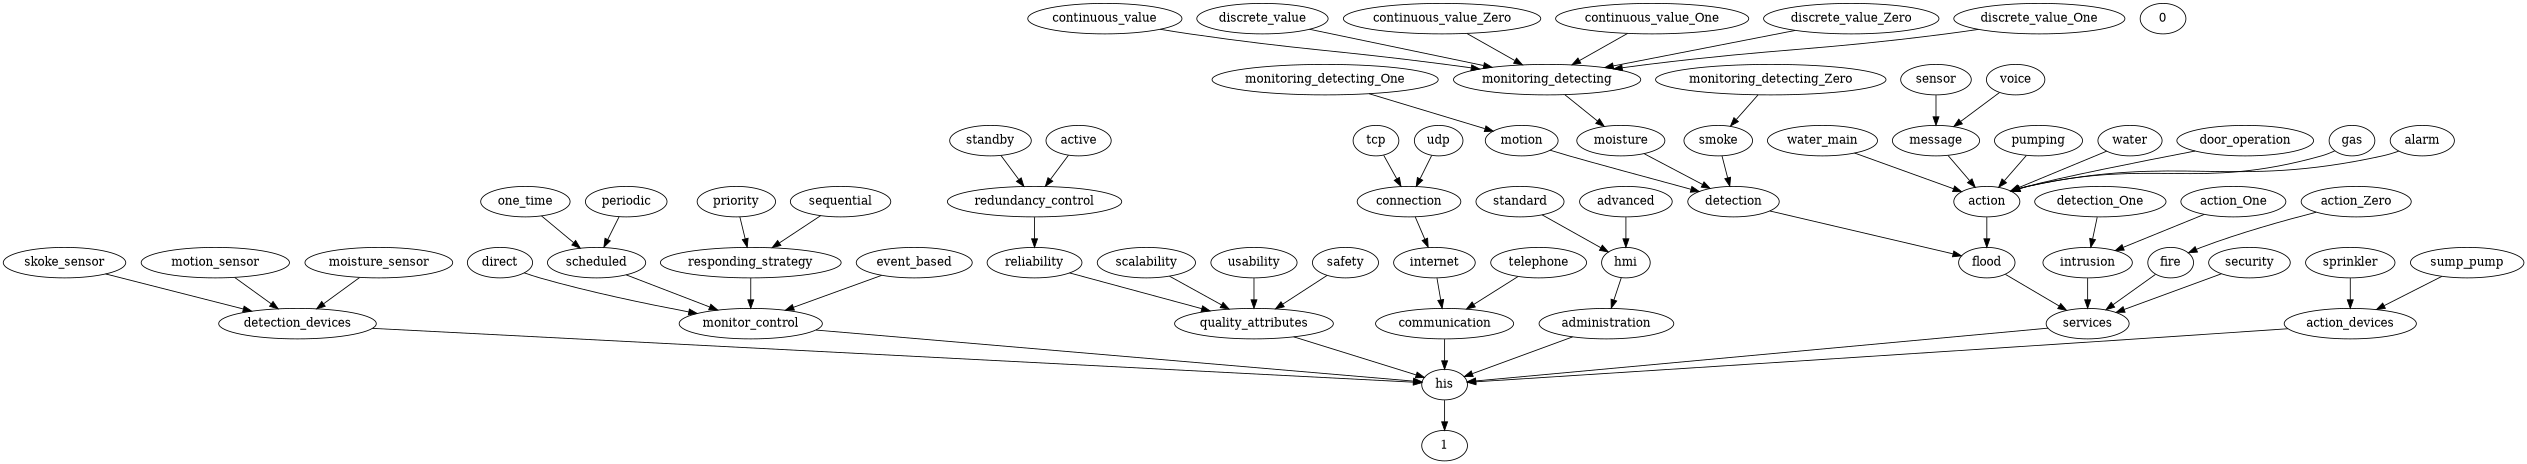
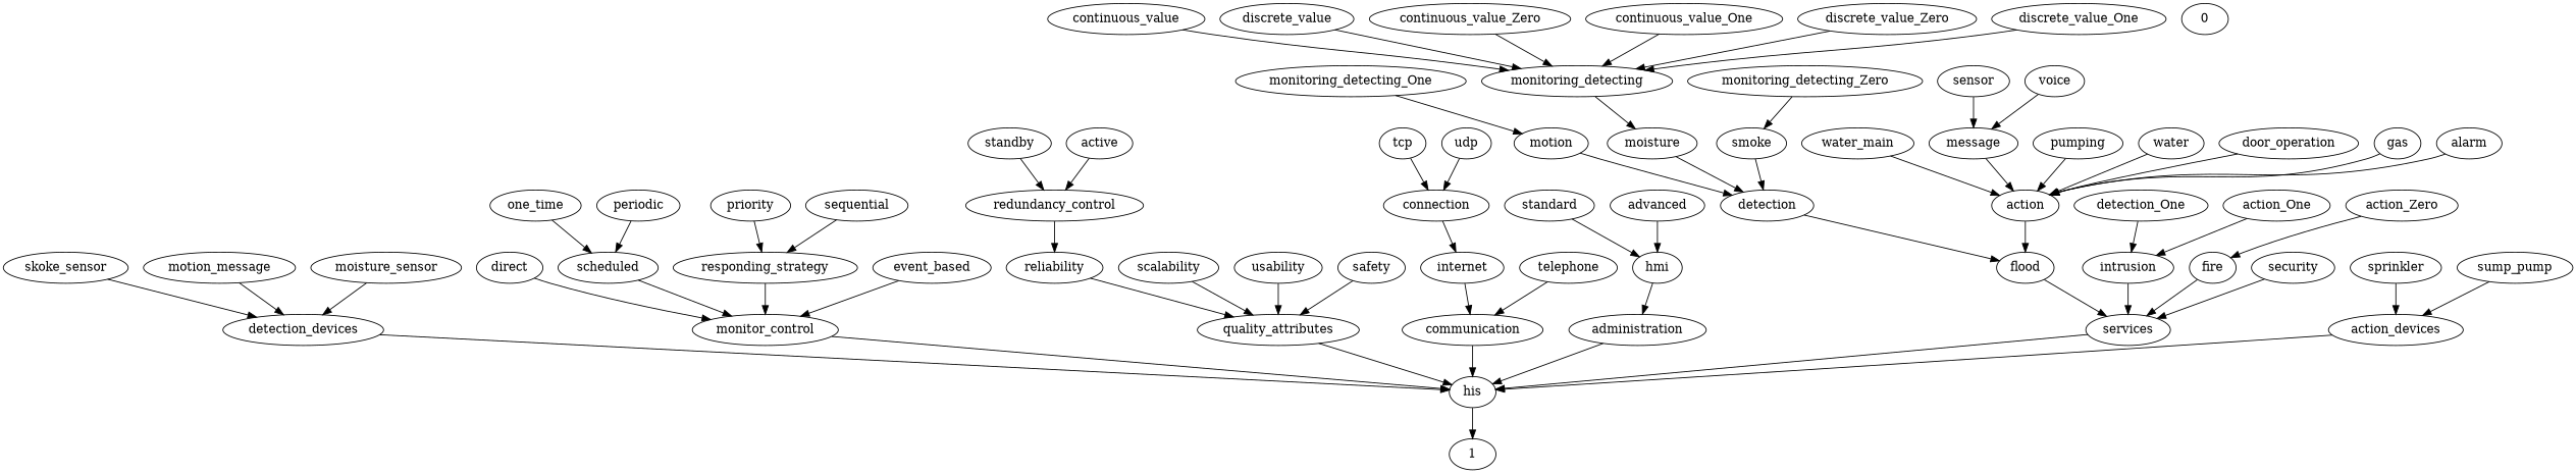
  digraph {
    water_main
    action
    flood
    detection_devices
    his
    1
    services
    n8 [label=sensor]
    message
    direct
    monitor_control
    reliability
    quality_attributes
    motion
    detection
    voice
    skoke_sensor
    communication
    pumping
    scheduled
    continuous_value
    monitoring_detecting
    moisture
    discrete_value
    priority
    responding_strategy
    hmi
    administration
    monitoring_detecting_One
    detection_One
    intrusion
    tcp
    connection
    internet
    water
    standby
    redundancy_control
    action_devices
    door_operation
    sprinkler
    standard
    monitoring_detecting_Zero
    smoke
    advanced
    active
-   motion_sensor
+   motion_sensor [label=motion_message]
    continuous_value_Zero
    fire
    continuous_value_One
    discrete_value_Zero
    one_time
    gas
    discrete_value_One
    scalability
    usability
    sequential
    0
    moisture_sensor
    action_Zero
    alarm
    udp
    periodic
    event_based
    telephone
    safety
    security
    action_One
    sump_pump
    water_main -> action
    action -> flood
    flood -> services
    detection_devices -> his
    his -> 1
    services -> his
    n8 -> message
    message -> action
    direct -> monitor_control
    monitor_control -> his
    reliability -> quality_attributes
    quality_attributes -> his
    motion -> detection
    detection -> flood
    voice -> message
    skoke_sensor -> detection_devices
    communication -> his
    pumping -> action
    scheduled -> monitor_control
    continuous_value -> monitoring_detecting
    monitoring_detecting -> moisture
    moisture -> detection
    discrete_value -> monitoring_detecting
    priority -> responding_strategy
    responding_strategy -> monitor_control
    hmi -> administration
    administration -> his
    monitoring_detecting_One -> motion
    detection_One -> intrusion
    intrusion -> services
    tcp -> connection
    connection -> internet
    internet -> communication
    water -> action
    standby -> redundancy_control
    redundancy_control -> reliability
    action_devices -> his
    door_operation -> action
    sprinkler -> action_devices
    standard -> hmi
    monitoring_detecting_Zero -> smoke
    smoke -> detection
    advanced -> hmi
    active -> redundancy_control
    motion_sensor -> detection_devices
    continuous_value_Zero -> monitoring_detecting
    fire -> services
    continuous_value_One -> monitoring_detecting
    discrete_value_Zero -> monitoring_detecting
    one_time -> scheduled
    gas -> action
    discrete_value_One -> monitoring_detecting
    scalability -> quality_attributes
    usability -> quality_attributes
    sequential -> responding_strategy
    moisture_sensor -> detection_devices
    action_Zero -> fire
    alarm -> action
    udp -> connection
    periodic -> scheduled
    event_based -> monitor_control
    telephone -> communication
    safety -> quality_attributes
    security -> services
    action_One -> intrusion
    sump_pump -> action_devices
  }
